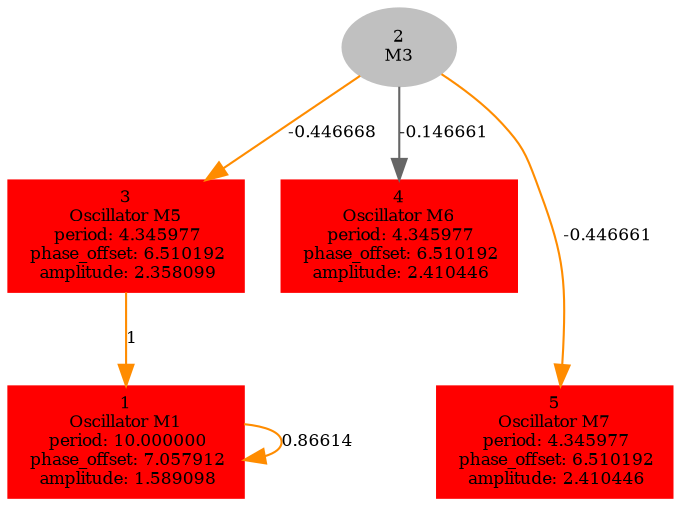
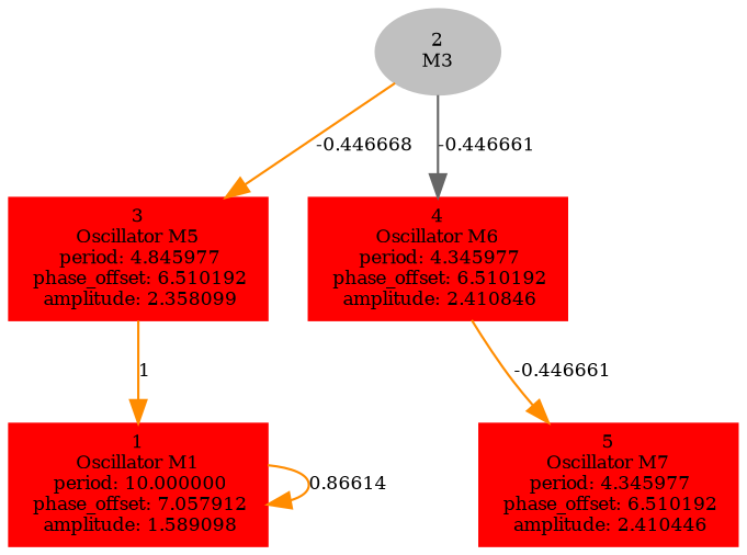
  digraph {
    forcelabels=true
    node [color=red fontsize=8 shape=box style=filled]
    edge [color=darkorange fontsize=8]
    n1 [label=<1<BR />Oscillator M1<BR /> period: 10.000000<BR /> phase_offset: 7.057912<BR /> amplitude: 1.589098>]
    n2 [color=grey label=<2<BR/>M3> shape=""]
-   n3 [label=<3<BR />Oscillator M5<BR /> period: 4.345977<BR /> phase_offset: 6.510192<BR /> amplitude: 2.358099>]
-   n4 [label=<4<BR />Oscillator M6<BR /> period: 4.345977<BR /> phase_offset: 6.510192<BR /> amplitude: 2.410446>]
+   n3 [label=<3<BR />Oscillator M5<BR /> period: 4.845977<BR /> phase_offset: 6.510192<BR /> amplitude: 2.358099>]
+   n4 [label=<4<BR />Oscillator M6<BR /> period: 4.345977<BR /> phase_offset: 6.510192<BR /> amplitude: 2.410846>]
    n5 [label=<5<BR />Oscillator M7<BR /> period: 4.345977<BR /> phase_offset: 6.510192<BR /> amplitude: 2.410446>]
    n1 -> n1 [label="0.86614 "]
    n2 -> n3 [label="-0.446668 "]
-   n2 -> n4 [color=gray40 label="-0.146661 "]
-   n2 -> n5 [label="-0.446661 "]
+   n2 -> n4 [color=gray40 label="-0.446661 "]
+   n4 -> n5 [label="-0.446661 "]
    n3 -> n1 [label="1 "]
  }
